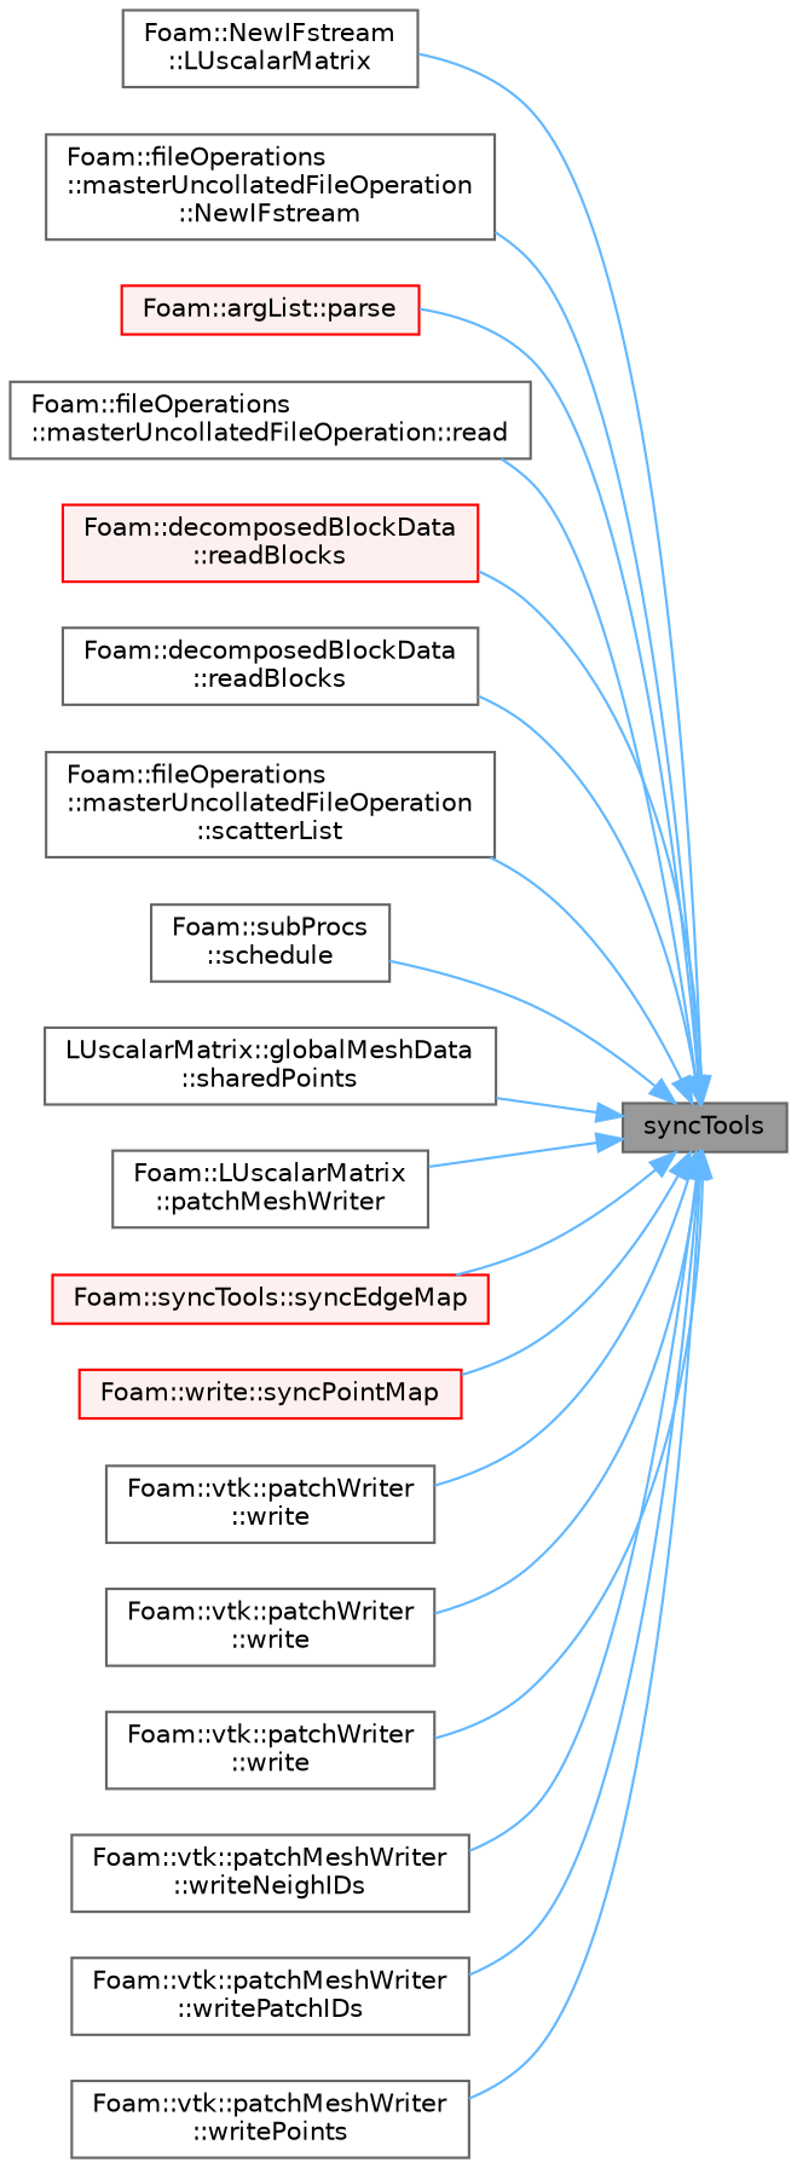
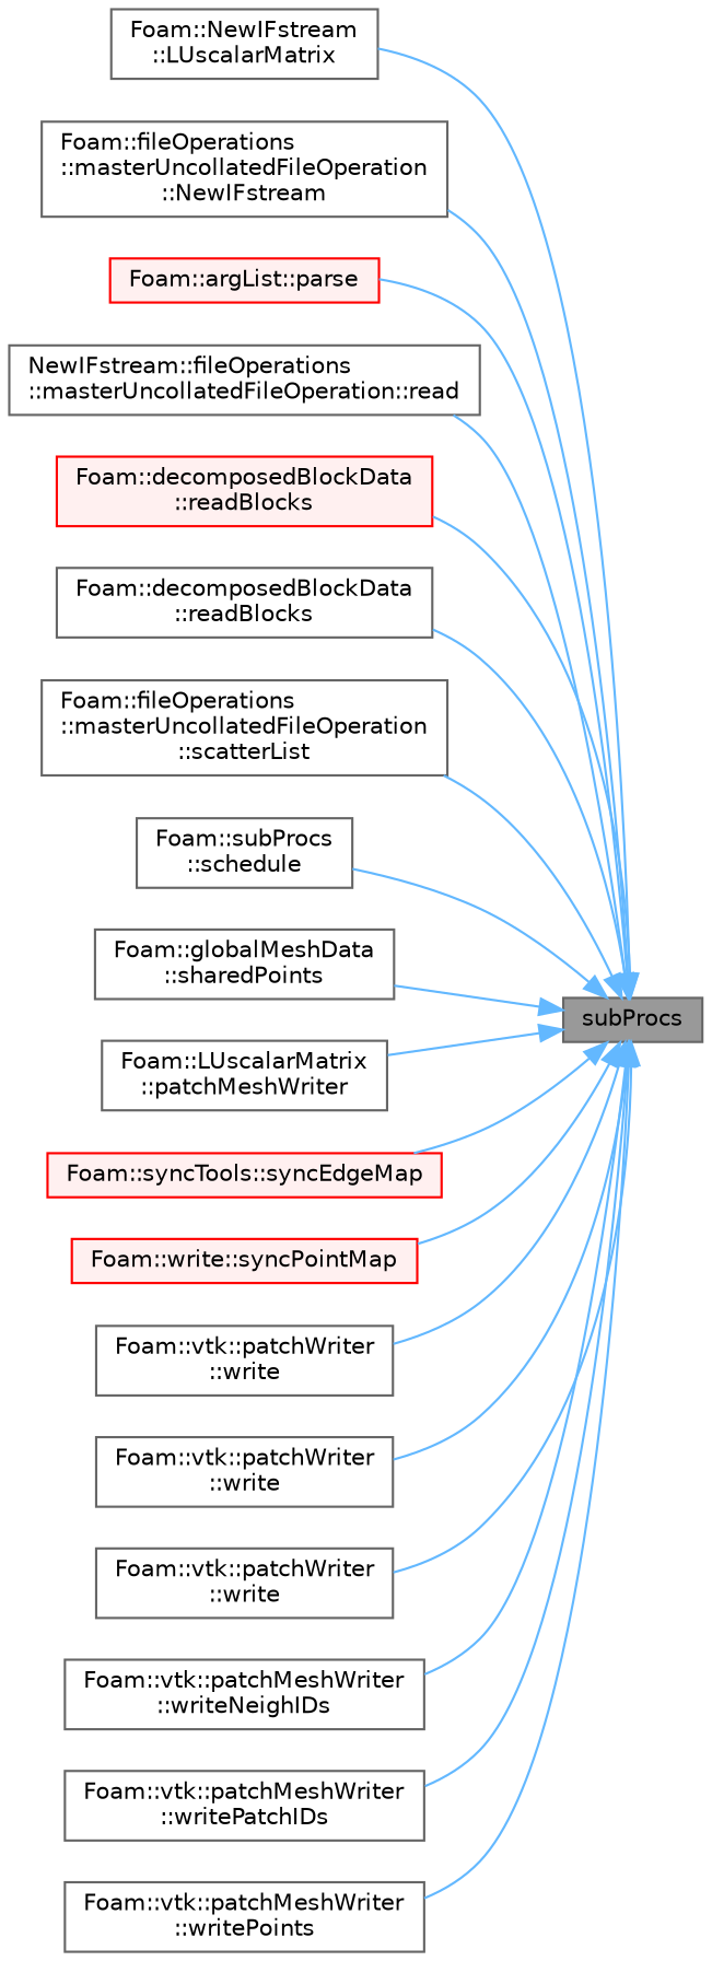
  digraph {
    rankdir=RL
    node [color=grey40 fillcolor=white fontname=Helvetica fontsize=10 shape=box style=filled]
    edge [color=steelblue1 dir=back fontname=Helvetica fontsize=10 labelfontname=Helvetica labelfontsize=10 style=solid]
-   n1 [color=gray40 fillcolor=grey60 fontcolor=black height=0.2 label=syncTools width=0.4]
+   n1 [color=gray40 fillcolor=grey60 fontcolor=black height=0.2 label=subProcs width=0.4]
    n2 [height=0.2 label="Foam::NewIFstream\l::LUscalarMatrix" width=0.4]
    n3 [height=0.2 label="Foam::fileOperations\l::masterUncollatedFileOperation\l::NewIFstream" width=0.4]
    n4 [color=red fillcolor="#FFF0F0" height=0.2 label="Foam::argList::parse" width=0.4]
-   n5 [height=0.2 label="Foam::fileOperations\l::masterUncollatedFileOperation::read" width=0.4]
+   n5 [height=0.2 label="NewIFstream::fileOperations\l::masterUncollatedFileOperation::read" width=0.4]
    n6 [color=red fillcolor="#FFF0F0" height=0.2 label="Foam::decomposedBlockData\l::readBlocks" width=0.4]
    n7 [height=0.2 label="Foam::decomposedBlockData\l::readBlocks" width=0.4]
    n8 [height=0.2 label="Foam::fileOperations\l::masterUncollatedFileOperation\l::scatterList" width=0.4]
    n9 [height=0.2 label="Foam::subProcs\l::schedule" width=0.4]
-   n10 [height=0.2 label="LUscalarMatrix::globalMeshData\l::sharedPoints" width=0.4]
+   n10 [height=0.2 label="Foam::globalMeshData\l::sharedPoints" width=0.4]
    n11 [height=0.2 label="Foam::LUscalarMatrix\l::patchMeshWriter" width=0.4]
    n12 [color=red fillcolor="#FFF0F0" height=0.2 label="Foam::syncTools::syncEdgeMap" width=0.4]
    n13 [color=red fillcolor="#FFF0F0" height=0.2 label="Foam::write::syncPointMap" width=0.4]
    n14 [height=0.2 label="Foam::vtk::patchWriter\l::write" width=0.4]
    n15 [height=0.2 label="Foam::vtk::patchWriter\l::write" width=0.4]
    n16 [height=0.2 label="Foam::vtk::patchWriter\l::write" width=0.4]
    n17 [height=0.2 label="Foam::vtk::patchMeshWriter\l::writeNeighIDs" width=0.4]
    n18 [height=0.2 label="Foam::vtk::patchMeshWriter\l::writePatchIDs" width=0.4]
    n19 [height=0.2 label="Foam::vtk::patchMeshWriter\l::writePoints" width=0.4]
    n1 -> n2
    n1 -> n3
    n1 -> n4
    n1 -> n5
    n1 -> n6
    n1 -> n7
    n1 -> n8
    n1 -> n9
    n1 -> n10
    n1 -> n11
    n1 -> n12
    n1 -> n13
    n1 -> n14
    n1 -> n15
    n1 -> n16
    n1 -> n17
    n1 -> n18
    n1 -> n19
  }
